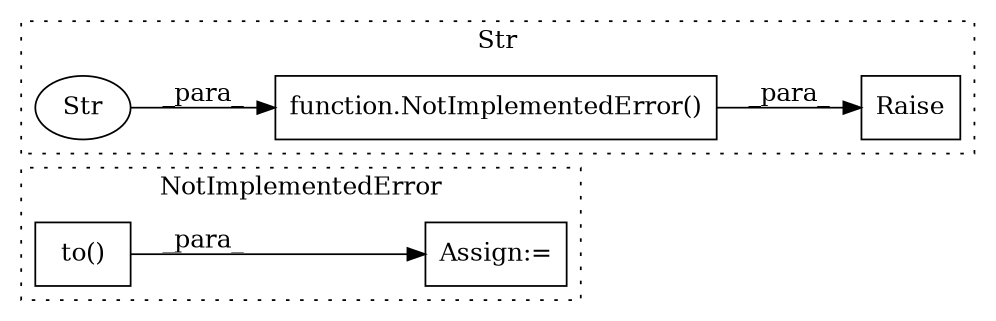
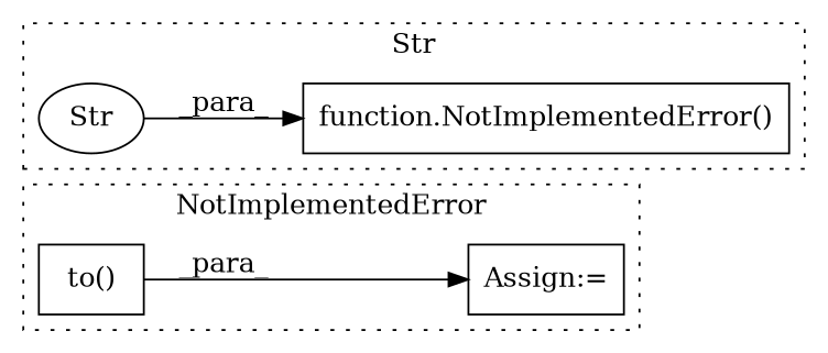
  digraph {
    rankdir=LR
    node [a=75 shape=box]
    n1 [l="30,1" label="to()" s="1459,1500"]
    n2 [a=68 l=3 label="Assign:=" s=1456]
    n3 [l="20,1" label="function.NotImplementedError()" s="2401,2462"]
-   n4 [a=91 l=6 label=Raise s=2395]
    n5 [a=66 l=41 label=Str s=2421 shape=ellipse]
    subgraph cluster_1 {
      label=NotImplementedError
      style=dotted
      n1
      n2
    }
    subgraph cluster_2 {
      label=Str
      style=dotted
      n3
-     n4
      n5
    }
    n1 -> n2 [label=_para_]
-   n3 -> n4 [label=_para_]
    n5 -> n3 [label=_para_]
  }
